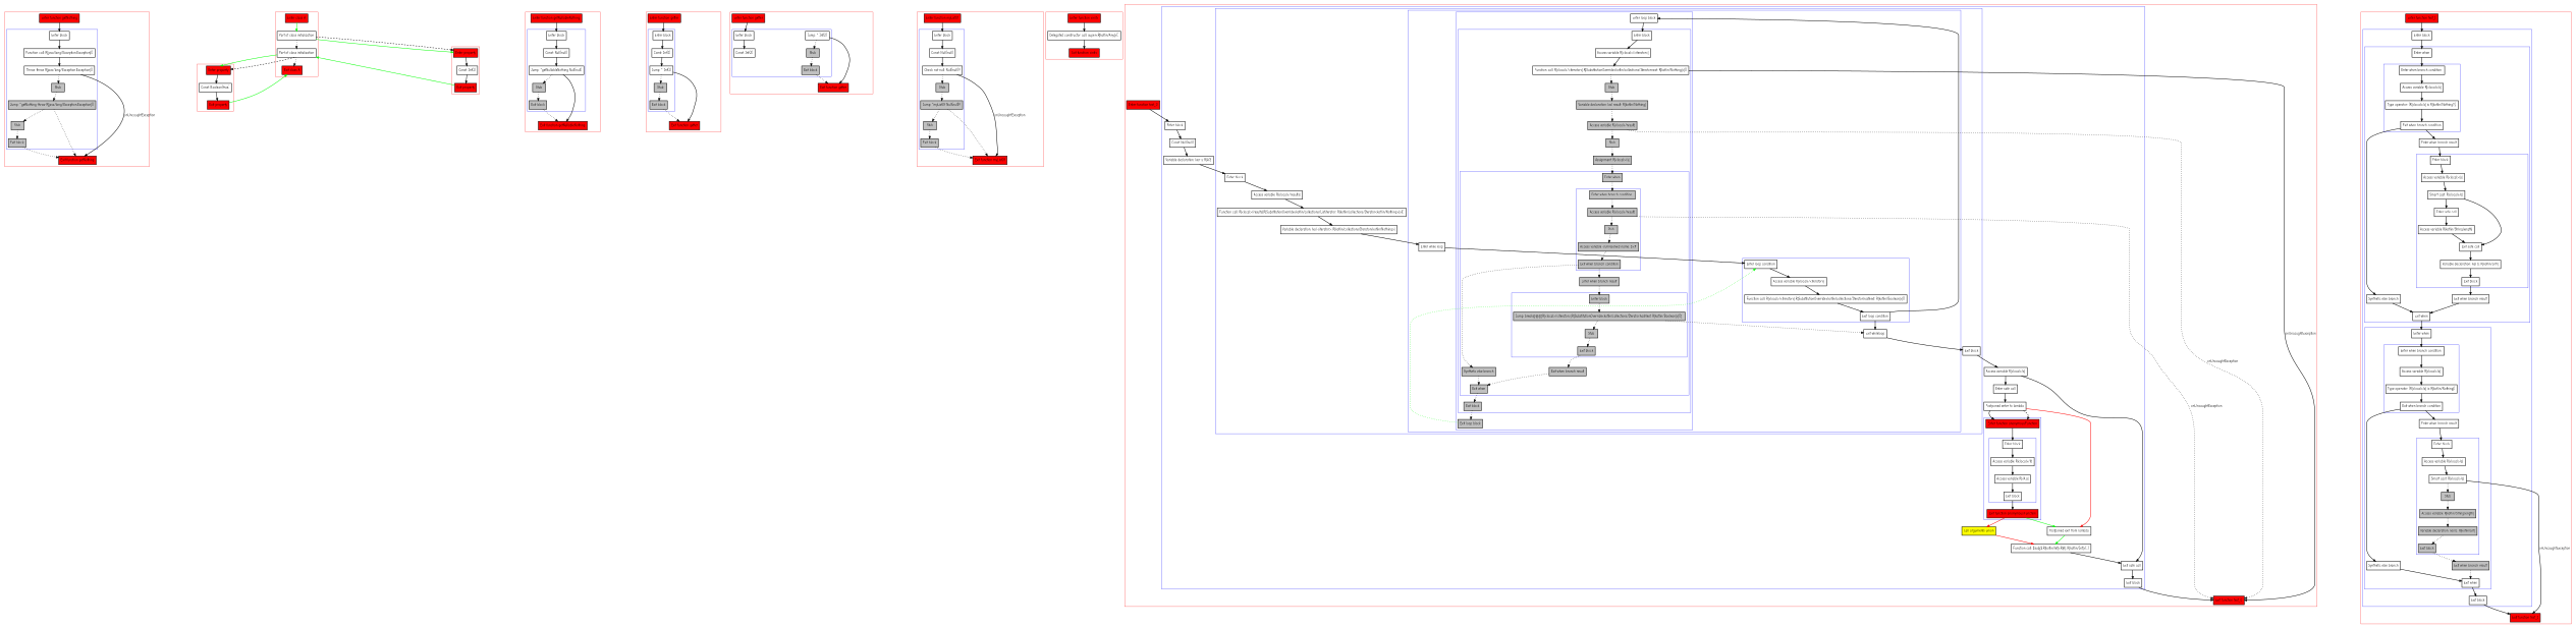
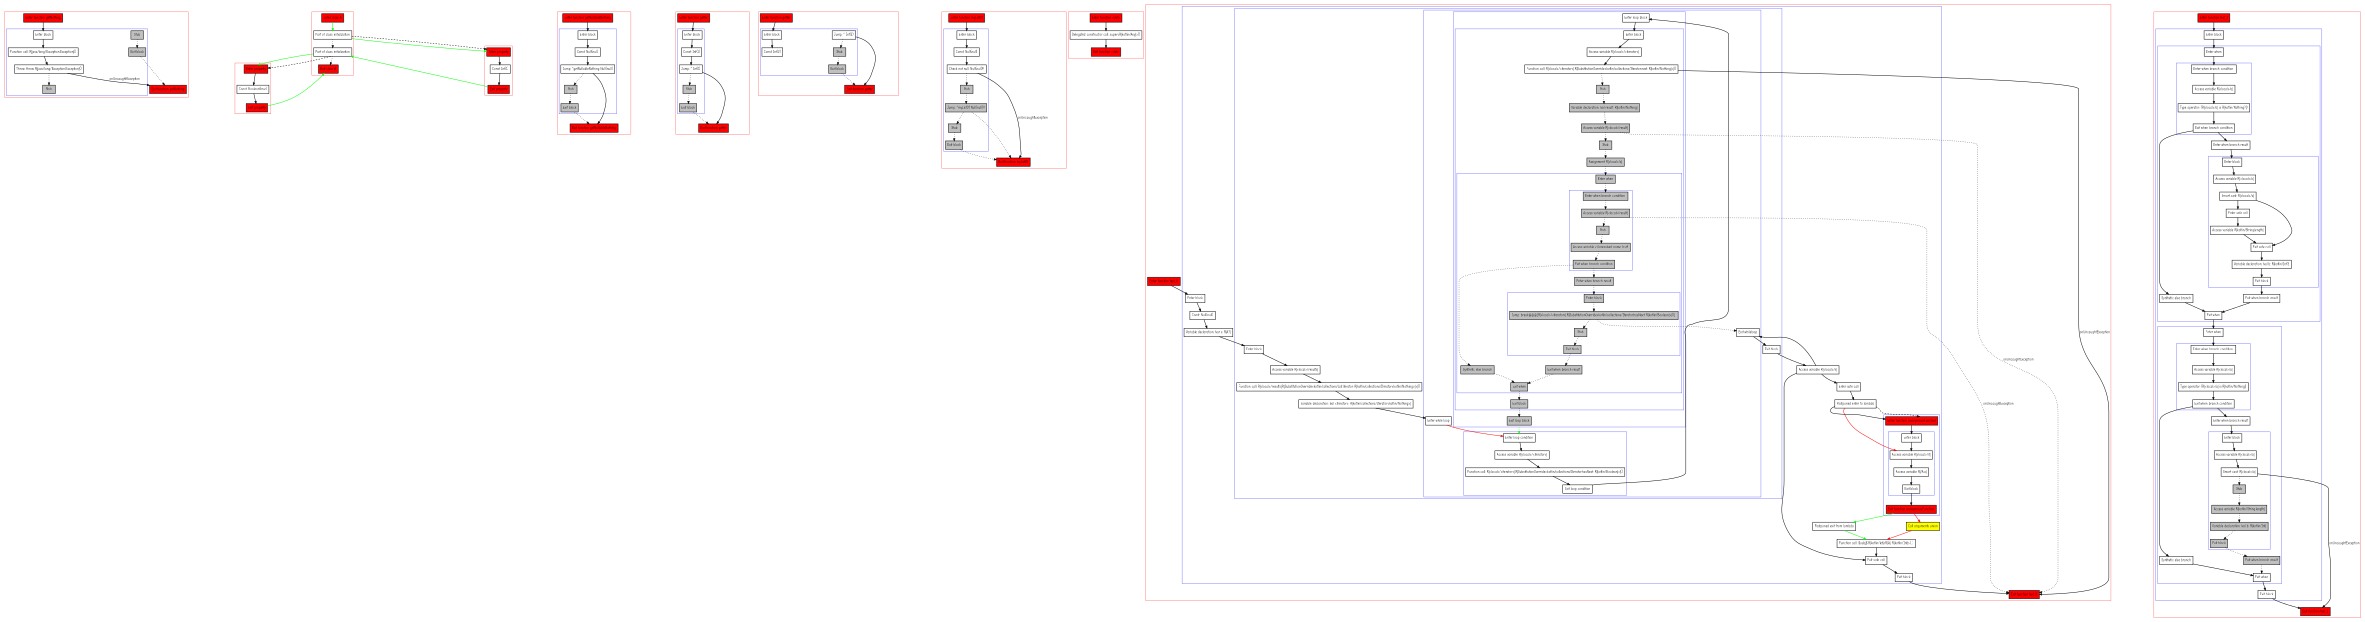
  digraph {
    fontname="Comic Neue"
    nodesep=3
    node [fontname="Comic Neue" penwidth=2 shape=box]
    edge [fontname="Comic Neue" penwidth=2]
    n1 [label="Enter block"]
    n2 [label="Function call: R|java/lang/Exception.Exception|()"]
    n3 [label="Throw: throw R|java/lang/Exception.Exception|()"]
    n4 [fillcolor=gray label=Stub style=filled]
-   n5 [fillcolor=gray label="Jump: ^getNothing throw R|java/lang/Exception.Exception|()" style=filled]
    n6 [fillcolor=gray label=Stub style=filled]
    n7 [fillcolor=gray label="Exit block" style=filled]
    n8 [fillcolor=red label="Enter function getNothing" style=filled]
    n9 [fillcolor=red label="Exit function getNothing" style=filled]
    n10 [label="Part of class initialization"]
    n11 [fillcolor=red label="Exit class A" style=filled]
    n12 [fillcolor=red label="Enter class A" style=filled]
    n13 [label="Part of class initialization"]
    n14 [label="Enter block"]
    n15 [label="Const: Null(null)"]
    n16 [label="Jump: ^getNullableNothing Null(null)"]
    n17 [fillcolor=gray label=Stub style=filled]
    n18 [fillcolor=gray label="Exit block" style=filled]
    n19 [fillcolor=red label="Enter function getNullableNothing" style=filled]
    n20 [fillcolor=red label="Exit function getNullableNothing" style=filled]
    n21 [label="Enter block"]
    n22 [label="Const: Int(1)"]
    n23 [label="Jump: ^ Int(1)"]
    n24 [fillcolor=gray label=Stub style=filled]
    n25 [fillcolor=gray label="Exit block" style=filled]
    n26 [fillcolor=red label="Enter function getter" style=filled]
    n27 [fillcolor=red label="Exit function getter" style=filled]
    n28 [label="Enter block"]
    n29 [label="Const: Int(2)"]
    n30 [label="Jump: ^ Int(2)"]
    n31 [fillcolor=gray label=Stub style=filled]
    n32 [fillcolor=gray label="Exit block" style=filled]
    n33 [fillcolor=red label="Enter function getter" style=filled]
    n34 [fillcolor=red label="Exit function getter" style=filled]
    n35 [label="Enter block"]
    n36 [label="Const: Null(null)"]
    n37 [label="Check not null: Null(null)!!"]
    n38 [fillcolor=gray label=Stub style=filled]
    n39 [fillcolor=gray label="Jump: ^myListOf Null(null)!!" style=filled]
    n40 [fillcolor=gray label=Stub style=filled]
    n41 [fillcolor=gray label="Exit block" style=filled]
    n42 [fillcolor=red label="Enter function myListOf" style=filled]
    n43 [fillcolor=red label="Exit function myListOf" style=filled]
    n44 [fillcolor=red label="Enter function <init>" style=filled]
    n45 [label="Delegated constructor call: super<R|kotlin/Any|>()"]
    n46 [fillcolor=red label="Exit function <init>" style=filled]
    n47 [fillcolor=red label="Enter property" style=filled]
    n48 [label="Const: Int(1)"]
    n49 [fillcolor=red label="Exit property" style=filled]
    n50 [fillcolor=red label="Enter property" style=filled]
    n51 [label="Const: Boolean(true)"]
    n52 [fillcolor=red label="Exit property" style=filled]
    n53 [label="Enter loop condition"]
    n54 [label="Access variable R|<local>/<iterator>|"]
    n55 [label="Function call: R|<local>/<iterator>|.R|SubstitutionOverride<kotlin/collections/Iterator.hasNext: R|kotlin/Boolean|>|()"]
    n56 [label="Exit loop condition"]
    n57 [fillcolor=gray label="Enter when branch condition " style=filled]
    n58 [fillcolor=gray label="Access variable R|<local>/result|" style=filled]
    n59 [fillcolor=gray label=Stub style=filled]
    n60 [fillcolor=gray label="Access variable <Unresolved name: b>#" style=filled]
    n61 [fillcolor=gray label="Exit when branch condition" style=filled]
    n62 [fillcolor=gray label="Enter block" style=filled]
    n63 [fillcolor=gray label="Jump: break@@@[R|<local>/<iterator>|.R|SubstitutionOverride<kotlin/collections/Iterator.hasNext: R|kotlin/Boolean|>|()] " style=filled]
    n64 [fillcolor=gray label=Stub style=filled]
    n65 [fillcolor=gray label="Exit block" style=filled]
    n66 [fillcolor=gray label="Enter when" style=filled]
    n67 [fillcolor=gray label="Synthetic else branch" style=filled]
    n68 [fillcolor=gray label="Enter when branch result" style=filled]
    n69 [fillcolor=gray label="Exit when branch result" style=filled]
    n70 [fillcolor=gray label="Exit when" style=filled]
    n71 [label="Enter block"]
    n72 [label="Access variable R|<local>/<iterator>|"]
    n73 [label="Function call: R|<local>/<iterator>|.R|SubstitutionOverride<kotlin/collections/Iterator.next: R|kotlin/Nothing|>|()"]
    n74 [fillcolor=gray label=Stub style=filled]
    n75 [fillcolor=gray label="Variable declaration: lval result: R|kotlin/Nothing|" style=filled]
    n76 [fillcolor=gray label="Access variable R|<local>/result|" style=filled]
    n77 [fillcolor=gray label=Stub style=filled]
    n78 [fillcolor=gray label="Assignment: R|<local>/s|" style=filled]
    n79 [fillcolor=gray label="Exit block" style=filled]
    n80 [label="Enter loop block"]
    n81 [fillcolor=gray label="Exit loop block" style=filled]
    n82 [label="Enter while loop"]
    n83 [label="Exit whileloop"]
    n84 [label="Enter block"]
    n85 [label="Access variable R|<local>/results|"]
    n86 [label="Function call: R|<local>/results|.R|SubstitutionOverride<kotlin/collections/List.iterator: R|kotlin/collections/Iterator<kotlin/Nothing>|>|()"]
    n87 [label="Variable declaration: lval <iterator>: R|kotlin/collections/Iterator<kotlin/Nothing>|"]
    n88 [label="Exit block"]
    n89 [label="Enter block"]
    n90 [label="Access variable R|<local>/it|"]
    n91 [label="Access variable R|/A.a|"]
    n92 [label="Exit block"]
    n93 [fillcolor=red label="Enter function anonymousFunction" style=filled]
    n94 [fillcolor=red label="Exit function anonymousFunction" style=filled]
    n95 [label="Enter block"]
    n96 [label="Const: Null(null)"]
    n97 [label="Variable declaration: lvar s: R|A?|"]
    n98 [label="Access variable R|<local>/s|"]
    n99 [label="Enter safe call"]
    n100 [label="Postponed enter to lambda"]
    n101 [fillcolor=yellow label="Call arguments union" style=filled]
    n102 [label="Postponed exit from lambda"]
    n103 [label="Function call: $subj$.R|kotlin/let|<R|A|, R|kotlin/Int|>(...)"]
    n104 [label="Exit safe call"]
    n105 [label="Exit block"]
    n106 [fillcolor=red label="Enter function test_0" style=filled]
    n107 [fillcolor=red label="Exit function test_0" style=filled]
    n108 [label="Enter when branch condition "]
    n109 [label="Access variable R|<local>/a|"]
    n110 [label="Type operator: (R|<local>/a| is R|kotlin/Nothing?|)"]
    n111 [label="Exit when branch condition"]
    n112 [label="Enter block"]
    n113 [label="Access variable R|<local>/a|"]
    n114 [label="Smart cast: R|<local>/a|"]
    n115 [label="Enter safe call"]
    n116 [label="Access variable R|kotlin/String.length|"]
    n117 [label="Exit safe call"]
    n118 [label="Variable declaration: lval b: R|kotlin/Int?|"]
    n119 [label="Exit block"]
    n120 [label="Enter when"]
    n121 [label="Synthetic else branch"]
    n122 [label="Enter when branch result"]
    n123 [label="Exit when branch result"]
    n124 [label="Exit when"]
    n125 [label="Enter when branch condition "]
    n126 [label="Access variable R|<local>/a|"]
    n127 [label="Type operator: (R|<local>/a| is R|kotlin/Nothing|)"]
    n128 [label="Exit when branch condition"]
    n129 [label="Enter block"]
    n130 [label="Access variable R|<local>/a|"]
    n131 [label="Smart cast: R|<local>/a|"]
    n132 [fillcolor=gray label=Stub style=filled]
    n133 [fillcolor=gray label="Access variable R|kotlin/String.length|" style=filled]
    n134 [fillcolor=gray label="Variable declaration: lval b: R|kotlin/Int|" style=filled]
    n135 [fillcolor=gray label="Exit block" style=filled]
    n136 [label="Enter when"]
    n137 [label="Synthetic else branch"]
    n138 [label="Enter when branch result"]
    n139 [fillcolor=gray label="Exit when branch result" style=filled]
    n140 [label="Exit when"]
    n141 [label="Enter block"]
    n142 [label="Exit block"]
    n143 [fillcolor=red label="Enter function test_1" style=filled]
    n144 [fillcolor=red label="Exit function test_1" style=filled]
    subgraph cluster_1 {
      color=red
      n8
      n9
      subgraph cluster_2 {
        color=blue
        n1
        n2
        n3
        n4
-       n5
        n6
        n7
      }
    }
    subgraph cluster_3 {
      color=red
      n10
      n11
      n12
      n13
    }
    subgraph cluster_4 {
      color=red
      n19
      n20
      subgraph cluster_5 {
        color=blue
        n14
        n15
        n16
        n17
        n18
      }
    }
    subgraph cluster_6 {
      color=red
      n26
      n27
      subgraph cluster_7 {
        color=blue
        n21
        n22
        n23
        n24
        n25
      }
    }
    subgraph cluster_8 {
      color=red
      n33
      n34
      subgraph cluster_9 {
        color=blue
        n28
        n29
        n30
        n31
        n32
      }
    }
    subgraph cluster_10 {
      color=red
      n42
      n43
      subgraph cluster_11 {
        color=blue
        n35
        n36
        n37
        n38
        n39
        n40
        n41
      }
    }
    subgraph cluster_12 {
      color=red
      n44
      n45
      n46
    }
    subgraph cluster_13 {
      color=red
      n47
      n48
      n49
    }
    subgraph cluster_14 {
      color=red
      n50
      n51
      n52
    }
    subgraph cluster_15 {
      color=red
      n106
      n107
      subgraph cluster_16 {
        color=blue
        n95
        n96
        n97
        n98
        n99
        n100
        n101
        n102
        n103
        n104
        n105
        subgraph cluster_17 {
          color=blue
          n84
          n85
          n86
          n87
          n88
          subgraph cluster_18 {
            color=blue
            n82
            n83
            subgraph cluster_19 {
              color=blue
              n53
              n54
              n55
              n56
            }
            subgraph cluster_20 {
              color=blue
              n80
              n81
              subgraph cluster_21 {
                color=blue
                n71
                n72
                n73
                n74
                n75
                n76
                n77
                n78
                n79
                subgraph cluster_22 {
                  color=blue
                  n66
                  n67
                  n68
                  n69
                  n70
                  subgraph cluster_23 {
                    color=blue
                    n57
                    n58
                    n59
                    n60
                    n61
                  }
                  subgraph cluster_24 {
                    color=blue
                    n62
                    n63
                    n64
                    n65
                  }
                }
              }
            }
          }
        }
        subgraph cluster_25 {
          color=blue
          n93
          n94
          subgraph cluster_26 {
            color=blue
            n89
            n90
            n91
            n92
          }
        }
      }
    }
    subgraph cluster_27 {
      color=red
      n143
      n144
      subgraph cluster_28 {
        color=blue
        n141
        n142
        subgraph cluster_29 {
          color=blue
          n120
          n121
          n122
          n123
          n124
          subgraph cluster_30 {
            color=blue
            n108
            n109
            n110
            n111
          }
          subgraph cluster_31 {
            color=blue
            n112
            n113
            n114
            n115
            n116
            n117
            n118
            n119
          }
        }
        subgraph cluster_32 {
          color=blue
          n136
          n137
          n138
          n139
          n140
          subgraph cluster_33 {
            color=blue
            n125
            n126
            n127
            n128
          }
          subgraph cluster_34 {
            color=blue
            n129
            n130
            n131
            n132
            n133
            n134
            n135
          }
        }
      }
    }
    n1 -> n2
    n2 -> n3
    n3 -> n4 [style=dotted]
    n3 -> n9 [label=onUncaughtException]
-   n4 -> n5 [style=dotted]
-   n5 -> n6 [style=dotted]
-   n5 -> n9 [style=dotted]
    n6 -> n7 [style=dotted]
    n7 -> n9 [style=dotted]
    n8 -> n1
    n10 -> n11 [style=dotted]
    n10 -> n50 [color=green]
    n10 -> n50 [style=dashed]
    n12 -> n13 [color=green]
    n13 -> n10 [style=dotted]
    n13 -> n47 [color=green]
    n13 -> n47 [style=dashed]
    n14 -> n15
    n15 -> n16
    n16 -> n17 [style=dotted]
    n16 -> n20
    n17 -> n18 [style=dotted]
    n18 -> n20 [style=dotted]
    n19 -> n14
    n21 -> n22
    n22 -> n23
    n23 -> n24 [style=dotted]
    n23 -> n27
    n24 -> n25 [style=dotted]
    n25 -> n27 [style=dotted]
    n26 -> n21
    n28 -> n29
    n30 -> n31 [style=dotted]
    n30 -> n34
    n31 -> n32 [style=dotted]
    n32 -> n34 [style=dotted]
    n33 -> n28
    n35 -> n36
    n36 -> n37
    n37 -> n38 [style=dotted]
    n37 -> n43 [label=onUncaughtException]
    n38 -> n39 [style=dotted]
    n39 -> n40 [style=dotted]
    n39 -> n43 [style=dotted]
    n40 -> n41 [style=dotted]
    n41 -> n43 [style=dotted]
    n42 -> n35
    n44 -> n45
    n45 -> n46
    n47 -> n48
    n48 -> n49
    n49 -> n10 [color=green]
    n50 -> n51
    n51 -> n52
    n52 -> n11 [color=green]
    n53 -> n54
    n54 -> n55
    n55 -> n56
    n56 -> n80
-   n56 -> n83
+   n98 -> n83
    n57 -> n58 [style=dotted]
    n58 -> n59 [style=dotted]
    n58 -> n107 [label=onUncaughtException style=dotted]
    n59 -> n60 [style=dotted]
    n60 -> n61 [style=dotted]
    n61 -> n67 [style=dotted]
    n61 -> n68 [style=dotted]
    n62 -> n63 [style=dotted]
    n63 -> n64 [style=dotted]
    n63 -> n83 [style=dotted]
    n64 -> n65 [style=dotted]
    n65 -> n69 [style=dotted]
    n66 -> n57 [style=dotted]
    n67 -> n70 [style=dotted]
    n68 -> n62 [style=dotted]
    n69 -> n70 [style=dotted]
    n70 -> n79 [style=dotted]
    n71 -> n72
    n72 -> n73
    n73 -> n74 [style=dotted]
    n73 -> n107 [label=onUncaughtException]
    n74 -> n75 [style=dotted]
    n75 -> n76 [style=dotted]
    n76 -> n77 [style=dotted]
    n76 -> n107 [label=onUncaughtException style=dotted]
    n77 -> n78 [style=dotted]
    n78 -> n66 [style=dotted]
    n79 -> n81 [style=dotted]
    n80 -> n71
    n81 -> n53 [color=green style=dotted]
-   n82 -> n53
+   n82 -> n53 [color=red]
    n83 -> n88
    n84 -> n85
    n85 -> n86
    n86 -> n87
    n87 -> n82
    n88 -> n98
    n89 -> n90
    n90 -> n91
    n91 -> n92
    n92 -> n94
    n93 -> n89
    n94 -> n101 [color=red]
    n94 -> n102 [color=green]
    n95 -> n96
    n96 -> n97
    n97 -> n84
    n98 -> n99
    n98 -> n104
    n99 -> n100
    n100 -> n93
    n100 -> n93 [style=dashed]
-   n100 -> n102 [color=red]
+   n100 -> n90 [color=red]
    n101 -> n103 [color=red]
    n102 -> n103 [color=green]
    n103 -> n104
    n104 -> n105
    n105 -> n107
    n106 -> n95
    n108 -> n109
    n109 -> n110
    n110 -> n111
    n111 -> n121
    n111 -> n122
    n112 -> n113
    n113 -> n114
    n114 -> n115
    n114 -> n117
    n115 -> n116
    n116 -> n117
    n117 -> n118
    n118 -> n119
    n119 -> n123
    n120 -> n108
    n121 -> n124
    n122 -> n112
    n123 -> n124
    n124 -> n136
    n125 -> n126
    n126 -> n127
    n127 -> n128
    n128 -> n137
    n128 -> n138
    n129 -> n130
    n130 -> n131
    n131 -> n132 [style=dotted]
    n131 -> n144 [label=onUncaughtException]
    n132 -> n133 [style=dotted]
    n133 -> n134 [style=dotted]
    n134 -> n135 [style=dotted]
    n135 -> n139 [style=dotted]
    n136 -> n125
    n137 -> n140
    n138 -> n129
    n139 -> n140 [style=dotted]
    n140 -> n142
    n141 -> n120
    n142 -> n144
    n143 -> n141
  }
